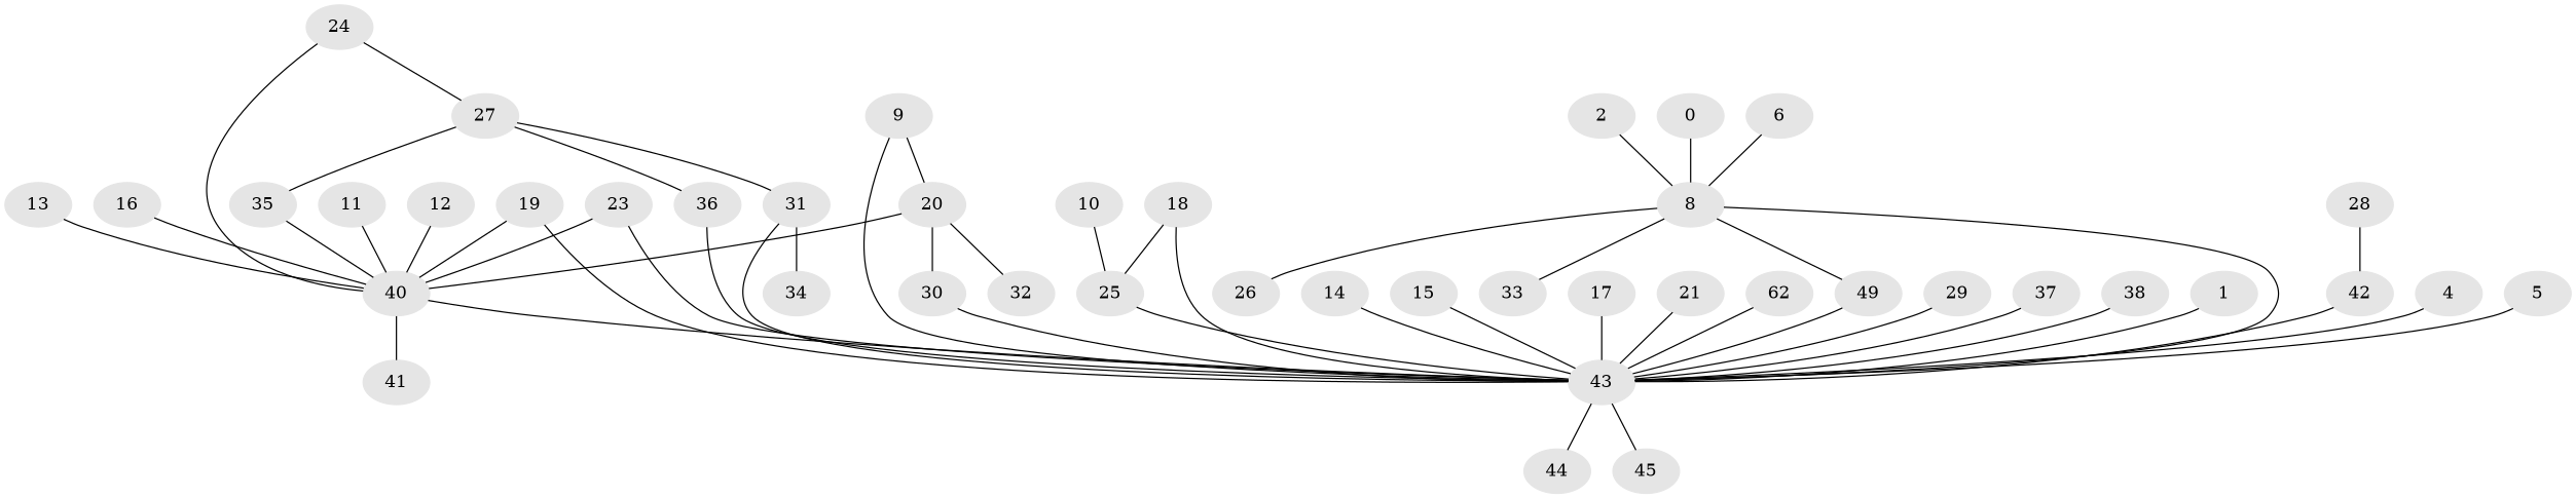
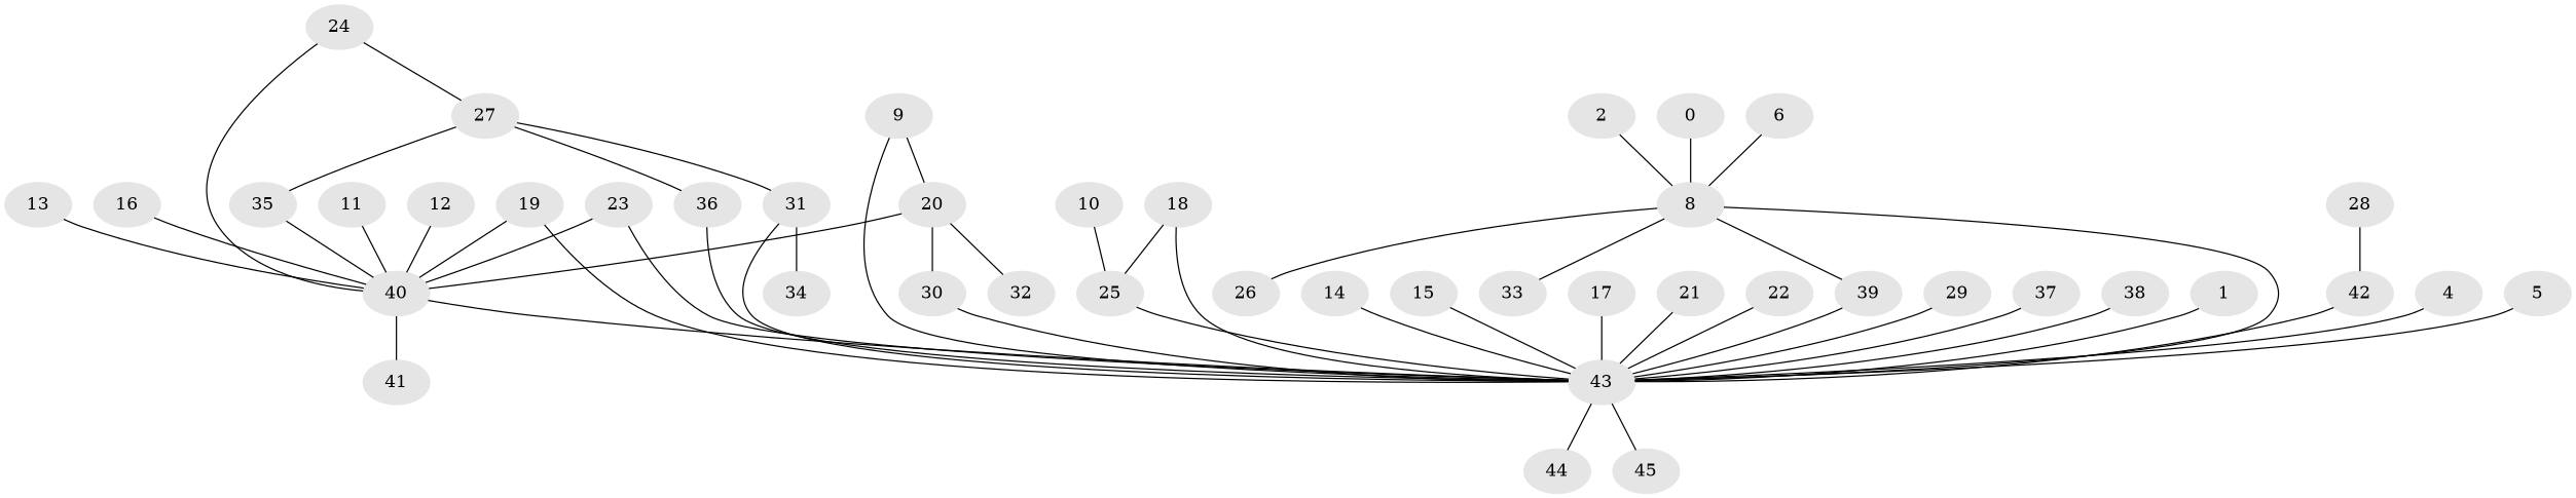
  graph {
    node [color=gray90 style=filled]
    edge [weight=1.0]
    1
    43
    44
    45
    2
    8
    26
    33
-   39 [label=49]
+   39
    n10 [label=0]
    4
    5
    6
    30
    9
    20
    40
    32
    10
    25
    11
    41
    12
    13
    14
    15
    16
    17
    18
    19
    21
-   22 [label=62]
+   22
    23
    24
    27
    31
    35
    36
    34
    28
    42
    29
    37
    38
    1 -- 43
    43 -- 44
    43 -- 45
    2 -- 8
    8 -- 43
    8 -- 26
    8 -- 33
    8 -- 39
    39 -- 43
    n10 -- 8
    4 -- 43
    5 -- 43
    6 -- 8
    30 -- 43
    9 -- 43
    9 -- 20
    20 -- 30
    20 -- 40
    20 -- 32
    40 -- 43
    40 -- 41
    10 -- 25
    25 -- 43
    11 -- 40
    12 -- 40
    13 -- 40
    14 -- 43
    15 -- 43
    16 -- 40
    17 -- 43
    18 -- 43
    18 -- 25
    19 -- 43
    19 -- 40
    21 -- 43
    22 -- 43
    23 -- 43
    23 -- 40
    24 -- 40
    24 -- 27
    27 -- 31
    27 -- 35
    27 -- 36
    31 -- 43
    31 -- 34
    35 -- 40
    36 -- 43
    28 -- 42
    42 -- 43
    29 -- 43
    37 -- 43
    38 -- 43
  }
